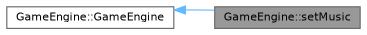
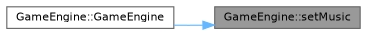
  digraph {
    rankdir=RL
    node [fontname=Helvetica fontsize=10 shape=box style=filled]
    n1 [color=gray40 fillcolor=grey60 fontcolor=black height=0.2 label="GameEngine::setMusic" width=0.4]
    n2 [color=grey40 fillcolor=white height=0.2 label="GameEngine::GameEngine" width=0.4]
-   n2 -> n1 [color=steelblue1 dir=back fontname=Helvetica fontsize=10 labelfontname=Helvetica labelfontsize=10 style=solid]
+   n1 -> n2 [color=steelblue1 dir=back fontname=Helvetica fontsize=10 labelfontname=Helvetica labelfontsize=10 style=solid]
  }
